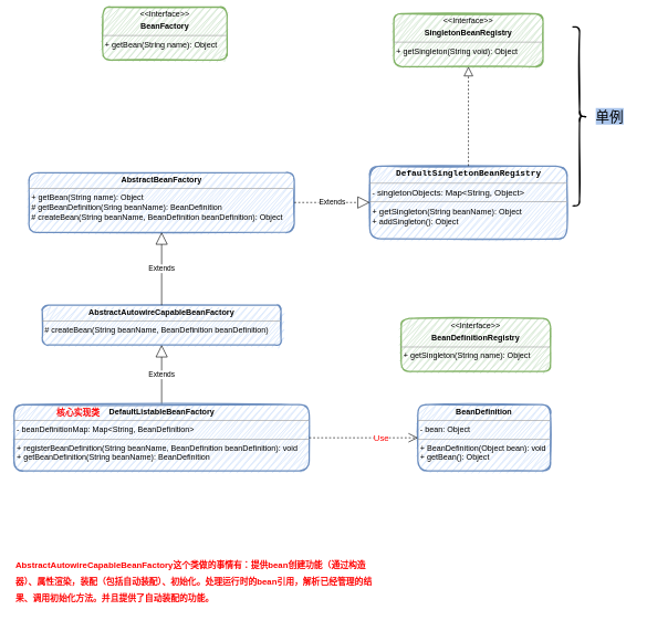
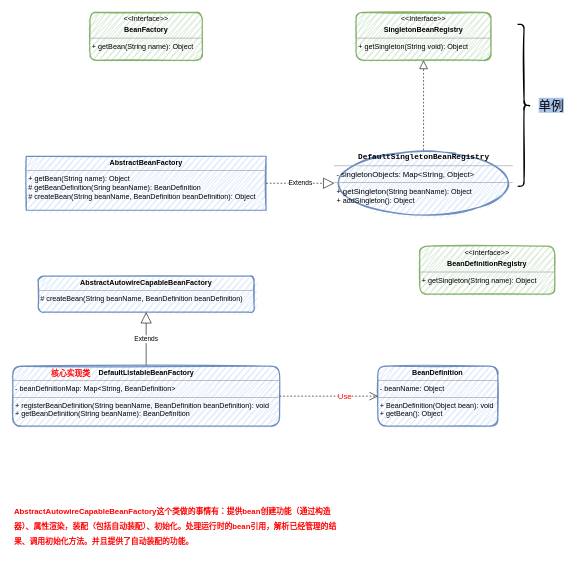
  <mxCell id="0" />
  <mxCell id="1" parent="0" />
- <mxCell id="2" value="&lt;p style=&quot;margin:0px;margin-top:4px;text-align:center;&quot;&gt;&lt;b&gt;BeanDefinition&lt;/b&gt;&lt;/p&gt;&lt;hr size=&quot;1&quot;&gt;&lt;p style=&quot;margin:0px;margin-left:4px;&quot;&gt;- bean: Object&lt;/p&gt;&lt;hr size=&quot;1&quot;&gt;&lt;p style=&quot;margin:0px;margin-left:4px;&quot;&gt;+ BeanDefinition(Object bean): void&lt;/p&gt;&lt;p style=&quot;margin:0px;margin-left:4px;&quot;&gt;+ getBean(): Object&lt;/p&gt;" style="verticalAlign=top;align=left;overflow=fill;fontSize=12;fontFamily=Helvetica;html=1;rounded=1;sketch=1;fillColor=#dae8fc;strokeColor=#6c8ebf;strokeWidth=2;fillStyle=zigzag;" vertex="1" parent="1"><mxGeometry x="629.25" y="610" width="200" height="100" as="geometry" /></mxCell>
- <mxCell id="3" value="&lt;p style=&quot;margin:0px;margin-top:4px;text-align:center;&quot;&gt;&amp;lt;&amp;lt;Interface&amp;gt;&amp;gt;&lt;/p&gt;&lt;p style=&quot;margin:0px;margin-top:4px;text-align:center;&quot;&gt;&lt;b&gt;BeanFactory&lt;/b&gt;&lt;/p&gt;&lt;hr size=&quot;1&quot;&gt;&lt;p style=&quot;margin:0px;margin-left:4px;&quot;&gt;&lt;/p&gt;&lt;p style=&quot;margin:0px;margin-left:4px;&quot;&gt;&lt;span style=&quot;background-color: initial;&quot;&gt;+ getBean(String name): Object&lt;/span&gt;&lt;br&gt;&lt;/p&gt;&lt;p style=&quot;margin:0px;margin-left:4px;&quot;&gt;&lt;br&gt;&lt;/p&gt;" style="verticalAlign=top;align=left;overflow=fill;fontSize=12;fontFamily=Helvetica;html=1;rounded=1;sketch=1;fillColor=#d5e8d4;strokeColor=#82b366;strokeWidth=2;fillStyle=zigzag;" vertex="1" parent="1"><mxGeometry x="154.25" y="10" width="187.5" height="80" as="geometry" /></mxCell>
+ <mxCell id="2" value="&lt;p style=&quot;margin:0px;margin-top:4px;text-align:center;&quot;&gt;&lt;b&gt;BeanDefinition&lt;/b&gt;&lt;/p&gt;&lt;hr size=&quot;1&quot;&gt;&lt;p style=&quot;margin:0px;margin-left:4px;&quot;&gt;- beanName: Object&lt;/p&gt;&lt;hr size=&quot;1&quot;&gt;&lt;p style=&quot;margin:0px;margin-left:4px;&quot;&gt;+ BeanDefinition(Object bean): void&lt;/p&gt;&lt;p style=&quot;margin:0px;margin-left:4px;&quot;&gt;+ getBean(): Object&lt;/p&gt;" style="verticalAlign=top;align=left;overflow=fill;fontSize=12;fontFamily=Helvetica;html=1;rounded=1;sketch=1;fillColor=#dae8fc;strokeColor=#6c8ebf;strokeWidth=2;fillStyle=zigzag;" vertex="1" parent="1"><mxGeometry x="629.25" y="610" width="200" height="100" as="geometry" /></mxCell>
+ <mxCell id="3" value="&lt;p style=&quot;margin:0px;margin-top:4px;text-align:center;&quot;&gt;&amp;lt;&amp;lt;Interface&amp;gt;&amp;gt;&lt;/p&gt;&lt;p style=&quot;margin:0px;margin-top:4px;text-align:center;&quot;&gt;&lt;b&gt;BeanFactory&lt;/b&gt;&lt;/p&gt;&lt;hr size=&quot;1&quot;&gt;&lt;p style=&quot;margin:0px;margin-left:4px;&quot;&gt;&lt;/p&gt;&lt;p style=&quot;margin:0px;margin-left:4px;&quot;&gt;&lt;span style=&quot;background-color: initial;&quot;&gt;+ getBean(String name): Object&lt;/span&gt;&lt;br&gt;&lt;/p&gt;&lt;p style=&quot;margin:0px;margin-left:4px;&quot;&gt;&lt;br&gt;&lt;/p&gt;" style="verticalAlign=top;align=left;overflow=fill;fontSize=12;fontFamily=Helvetica;html=1;rounded=1;sketch=1;fillColor=#d5e8d4;strokeColor=#82b366;strokeWidth=2;fillStyle=zigzag;" vertex="1" parent="1"><mxGeometry x="149.25" y="20" width="187.5" height="80" as="geometry" /></mxCell>
  <mxCell id="4" value="&lt;p style=&quot;margin:0px;margin-top:4px;text-align:center;&quot;&gt;&amp;lt;&amp;lt;Interface&amp;gt;&amp;gt;&lt;/p&gt;&lt;p style=&quot;margin:0px;margin-top:4px;text-align:center;&quot;&gt;&lt;b&gt;SingletonBeanRegistry&lt;/b&gt;&lt;/p&gt;&lt;hr size=&quot;1&quot;&gt;&lt;p style=&quot;margin:0px;margin-left:4px;&quot;&gt;&lt;/p&gt;&lt;p style=&quot;margin:0px;margin-left:4px;&quot;&gt;&lt;span style=&quot;background-color: initial;&quot;&gt;+ getSingleton(String void): Object&lt;/span&gt;&lt;br&gt;&lt;/p&gt;&lt;p style=&quot;margin:0px;margin-left:4px;&quot;&gt;&lt;br&gt;&lt;/p&gt;" style="verticalAlign=top;align=left;overflow=fill;fontSize=12;fontFamily=Helvetica;html=1;rounded=1;sketch=1;fillColor=#d5e8d4;strokeColor=#82b366;strokeWidth=2;fillStyle=zigzag;" vertex="1" parent="1"><mxGeometry x="593" y="20" width="225" height="80" as="geometry" /></mxCell>
- <mxCell id="5" value="&lt;p style=&quot;margin:0px;margin-top:4px;text-align:center;&quot;&gt;&lt;b&gt;AbstractBeanFactory&lt;/b&gt;&lt;/p&gt;&lt;hr size=&quot;1&quot;&gt;&lt;p style=&quot;margin:0px;margin-left:4px;&quot;&gt;+ getBean(String name): Object&lt;br&gt;&lt;/p&gt;&lt;p style=&quot;margin:0px;margin-left:4px;&quot;&gt;# getBeanDefinition(Sring beanName): BeanDefinition&lt;/p&gt;&lt;p style=&quot;margin:0px;margin-left:4px;&quot;&gt;# createBean(String beanName, BeanDefinition beanDefinition): Object&lt;/p&gt;" style="verticalAlign=top;align=left;overflow=fill;fontSize=12;fontFamily=Helvetica;html=1;rounded=1;sketch=1;fillColor=#dae8fc;strokeColor=#6c8ebf;strokeWidth=2;fillStyle=zigzag;" vertex="1" parent="1"><mxGeometry x="43" y="260" width="400" height="90" as="geometry" /></mxCell>
- <mxCell id="6" value="&lt;p style=&quot;text-align: center; margin: 4px 0px 0px;&quot;&gt;&lt;span style=&quot;font-family: Courier; font-size: 13px; background-color: initial;&quot;&gt;&lt;b&gt;DefaultSingletonBeanRegistry&lt;/b&gt;&lt;/span&gt;&lt;/p&gt;&lt;hr size=&quot;1&quot;&gt;&lt;p style=&quot;margin:0px;margin-left:4px;&quot;&gt;-&amp;nbsp;&lt;span style=&quot;font-size: 13px; background-color: initial;&quot;&gt;singletonObjects&lt;/span&gt;&lt;span style=&quot;background-color: initial;&quot;&gt;:&amp;nbsp;&lt;/span&gt;&lt;span style=&quot;font-size: 13px; background-color: initial;&quot;&gt;Map&amp;lt;String, Object&amp;gt;&lt;/span&gt;&lt;/p&gt;&lt;hr size=&quot;1&quot;&gt;&lt;p style=&quot;margin:0px;margin-left:4px;&quot;&gt;+&amp;nbsp;&lt;span style=&quot;font-size: 13px; background-color: initial;&quot;&gt;getSingleton&lt;/span&gt;&lt;span style=&quot;background-color: initial;&quot;&gt;(String beanName): Object&lt;/span&gt;&lt;/p&gt;&lt;p style=&quot;margin:0px;margin-left:4px;&quot;&gt;+ addSingleton(): Object&lt;/p&gt;" style="verticalAlign=top;align=left;overflow=fill;fontSize=12;fontFamily=Helvetica;html=1;rounded=1;sketch=1;fillColor=#dae8fc;strokeColor=#6c8ebf;strokeWidth=2;fillStyle=zigzag;" vertex="1" parent="1"><mxGeometry x="556.75" y="250" width="297.5" height="110" as="geometry" /></mxCell>
+ <mxCell id="5" value="&lt;p style=&quot;margin:0px;margin-top:4px;text-align:center;&quot;&gt;&lt;b&gt;AbstractBeanFactory&lt;/b&gt;&lt;/p&gt;&lt;hr size=&quot;1&quot;&gt;&lt;p style=&quot;margin:0px;margin-left:4px;&quot;&gt;+ getBean(String name): Object&lt;br&gt;&lt;/p&gt;&lt;p style=&quot;margin:0px;margin-left:4px;&quot;&gt;# getBeanDefinition(Sring beanName): BeanDefinition&lt;/p&gt;&lt;p style=&quot;margin:0px;margin-left:4px;&quot;&gt;# createBean(String beanName, BeanDefinition beanDefinition): Object&lt;/p&gt;" style="verticalAlign=top;align=left;overflow=fill;fontSize=12;fontFamily=Helvetica;html=1;sketch=1;fillColor=#dae8fc;strokeColor=#6c8ebf;strokeWidth=2;fillStyle=zigzag;rounded=0;" vertex="1" parent="1"><mxGeometry x="43" y="260" width="400" height="90" as="geometry" /></mxCell>
+ <mxCell id="6" value="&lt;p style=&quot;text-align: center; margin: 4px 0px 0px;&quot;&gt;&lt;span style=&quot;font-family: Courier; font-size: 13px; background-color: initial;&quot;&gt;&lt;b&gt;DefaultSingletonBeanRegistry&lt;/b&gt;&lt;/span&gt;&lt;/p&gt;&lt;hr size=&quot;1&quot;&gt;&lt;p style=&quot;margin:0px;margin-left:4px;&quot;&gt;-&amp;nbsp;&lt;span style=&quot;font-size: 13px; background-color: initial;&quot;&gt;singletonObjects&lt;/span&gt;&lt;span style=&quot;background-color: initial;&quot;&gt;:&amp;nbsp;&lt;/span&gt;&lt;span style=&quot;font-size: 13px; background-color: initial;&quot;&gt;Map&amp;lt;String, Object&amp;gt;&lt;/span&gt;&lt;/p&gt;&lt;hr size=&quot;1&quot;&gt;&lt;p style=&quot;margin:0px;margin-left:4px;&quot;&gt;+&amp;nbsp;&lt;span style=&quot;font-size: 13px; background-color: initial;&quot;&gt;getSingleton&lt;/span&gt;&lt;span style=&quot;background-color: initial;&quot;&gt;(String beanName): Object&lt;/span&gt;&lt;/p&gt;&lt;p style=&quot;margin:0px;margin-left:4px;&quot;&gt;+ addSingleton(): Object&lt;/p&gt;" style="ellipse;verticalAlign=top;align=left;overflow=fill;fontSize=12;fontFamily=Helvetica;html=1;sketch=1;fillColor=#dae8fc;strokeColor=#6c8ebf;strokeWidth=2;fillStyle=zigzag;" vertex="1" parent="1"><mxGeometry x="556.75" y="250" width="297.5" height="110" as="geometry" /></mxCell>
  <mxCell id="7" value="" style="endArrow=block;dashed=1;endFill=0;endSize=12;html=1;rounded=0;entryX=0.5;entryY=1;entryDx=0;entryDy=0;exitX=0.5;exitY=0;exitDx=0;exitDy=0;edgeStyle=orthogonalEdgeStyle;" edge="1" parent="1" source="6" target="4"><mxGeometry x="0.143" y="-20" width="160" relative="1" as="geometry"><mxPoint x="573" y="320" as="sourcePoint" /><mxPoint x="573" y="110" as="targetPoint" /><mxPoint as="offset" /></mxGeometry></mxCell>
  <mxCell id="8" value="Extends" style="endArrow=block;endSize=16;endFill=0;html=1;rounded=0;fontFamily=Helvetica;fontColor=#000000;exitX=1;exitY=0.5;exitDx=0;exitDy=0;entryX=0;entryY=0.5;entryDx=0;entryDy=0;dashed=1;" edge="1" parent="1" source="5" target="6"><mxGeometry width="160" relative="1" as="geometry"><mxPoint x="423" y="310" as="sourcePoint" /><mxPoint x="583" y="310" as="targetPoint" /></mxGeometry></mxCell>
  <mxCell id="9" value="" style="shape=curlyBracket;whiteSpace=wrap;html=1;rounded=1;flipH=1;labelPosition=right;verticalLabelPosition=middle;align=left;verticalAlign=middle;sketch=1;fillStyle=zigzag;strokeWidth=2;fontFamily=Helvetica;fontColor=#000000;" vertex="1" parent="1"><mxGeometry x="863" y="40" width="20" height="270" as="geometry" /></mxCell>
  <mxCell id="10" value="单例" style="text;html=1;align=center;verticalAlign=middle;resizable=0;points=[];autosize=1;strokeColor=none;fillColor=none;fontFamily=Helvetica;fontColor=#000000;labelBackgroundColor=#A9C4EB;fontSize=21;" vertex="1" parent="1"><mxGeometry x="883" y="155" width="70" height="40" as="geometry" /></mxCell>
  <mxCell id="11" value="&lt;p style=&quot;margin:0px;margin-top:4px;text-align:center;&quot;&gt;&lt;b&gt;AbstractAutowireCapableBeanFactory&lt;/b&gt;&lt;/p&gt;&lt;hr size=&quot;1&quot;&gt;&lt;p style=&quot;margin:0px;margin-left:4px;&quot;&gt;&lt;span style=&quot;background-color: initial;&quot;&gt;# createBean(String beanName, BeanDefinition beanDefinition)&lt;/span&gt;&lt;br&gt;&lt;/p&gt;" style="verticalAlign=top;align=left;overflow=fill;fontSize=12;fontFamily=Helvetica;html=1;rounded=1;sketch=1;fillColor=#dae8fc;strokeColor=#6c8ebf;strokeWidth=2;fillStyle=zigzag;" vertex="1" parent="1"><mxGeometry x="63" y="460" width="360" height="60" as="geometry" /></mxCell>
- <mxCell id="12" value="Extends" style="endArrow=block;endSize=16;endFill=0;html=1;rounded=0;fontFamily=Helvetica;fontColor=#000000;exitX=0.5;exitY=0;exitDx=0;exitDy=0;entryX=0.5;entryY=1;entryDx=0;entryDy=0;" edge="1" parent="1" source="11" target="5"><mxGeometry width="160" relative="1" as="geometry"><mxPoint x="283" y="440" as="sourcePoint" /><mxPoint x="366.75" y="440" as="targetPoint" /></mxGeometry></mxCell>
  <mxCell id="13" value="&lt;strong style=&quot;box-sizing: border-box; outline: 0px; font-weight: 700; overflow-wrap: break-word; caret-color: rgb(77, 77, 77); font-size: 13px; font-style: normal; font-variant-caps: normal; letter-spacing: normal; text-align: start; text-indent: 0px; text-transform: none; word-spacing: 0px; text-size-adjust: auto; -webkit-text-stroke-width: 0px; text-decoration: none;&quot;&gt;&lt;b style=&quot;border-color: var(--border-color); text-align: center;&quot;&gt;AbstractAutowireCapableBeanFactory&lt;/b&gt;这个类做的事情有：提供bean创建功能（通过构造器）、属性渲染，装配（包括自动装配）、初始化。处理运行时的bean引用，解析已经管理的结果、调用初始化方法。并且提供了自动装配的功能。&lt;/strong&gt;" style="text;whiteSpace=wrap;html=1;fontSize=21;fontFamily=Helvetica;fontColor=#FF0000;" vertex="1" parent="1"><mxGeometry x="20.5" y="830" width="560" height="100" as="geometry" /></mxCell>
  <mxCell id="14" value="Extends" style="endArrow=block;endSize=16;endFill=0;html=1;rounded=0;fontFamily=Helvetica;fontColor=#000000;exitX=0.5;exitY=0;exitDx=0;exitDy=0;" edge="1" parent="1" source="15"><mxGeometry width="160" relative="1" as="geometry"><mxPoint x="243" y="640" as="sourcePoint" /><mxPoint x="243" y="520" as="targetPoint" /></mxGeometry></mxCell>
  <mxCell id="15" value="&lt;p style=&quot;margin:0px;margin-top:4px;text-align:center;&quot;&gt;&lt;b style=&quot;border-color: var(--border-color);&quot;&gt;DefaultListableBeanFactory&lt;/b&gt;&lt;/p&gt;&lt;hr size=&quot;1&quot;&gt;&lt;p style=&quot;margin:0px;margin-left:4px;&quot;&gt;- beanDefinitionMap: Map&amp;lt;String, BeanDefinition&amp;gt;&lt;/p&gt;&lt;hr size=&quot;1&quot;&gt;&lt;p style=&quot;margin:0px;margin-left:4px;&quot;&gt;+ registerBeanDefinition(String beanName, BeanDefinition beanDefinition): void&lt;/p&gt;&lt;p style=&quot;margin:0px;margin-left:4px;&quot;&gt;+ getBeanDefinition(String beanName): BeanDefinition&lt;/p&gt;" style="verticalAlign=top;align=left;overflow=fill;fontSize=12;fontFamily=Helvetica;html=1;rounded=1;sketch=1;fillColor=#dae8fc;strokeColor=#6c8ebf;strokeWidth=2;fillStyle=zigzag;" vertex="1" parent="1"><mxGeometry x="20.5" y="610" width="445" height="100" as="geometry" /></mxCell>
  <mxCell id="16" value="Use" style="endArrow=open;endSize=12;dashed=1;html=1;rounded=0;fontFamily=Helvetica;fontSize=13;fontColor=#FF0000;entryX=0;entryY=0.5;entryDx=0;entryDy=0;exitX=1;exitY=0.5;exitDx=0;exitDy=0;edgeStyle=orthogonalEdgeStyle;" edge="1" parent="1" source="15" target="2"><mxGeometry x="0.313" width="160" relative="1" as="geometry"><mxPoint x="493" y="660" as="sourcePoint" /><mxPoint x="603" y="660" as="targetPoint" /><Array as="points"><mxPoint x="573" y="660" /><mxPoint x="573" y="660" /></Array><mxPoint as="offset" /></mxGeometry></mxCell>
  <mxCell id="17" value="&lt;div style=&quot;text-align: center;&quot;&gt;&lt;span style=&quot;font-size: 13px; caret-color: rgb(77, 77, 77);&quot;&gt;&lt;b&gt;核心实现类&lt;/b&gt;&lt;/span&gt;&lt;/div&gt;" style="text;whiteSpace=wrap;html=1;fontSize=21;fontFamily=Helvetica;fontColor=#FF0000;" vertex="1" parent="1"><mxGeometry x="83" y="600" width="70" height="40" as="geometry" /></mxCell>
- <mxCell id="18" value="&lt;p style=&quot;margin:0px;margin-top:4px;text-align:center;&quot;&gt;&amp;lt;&amp;lt;Interface&amp;gt;&amp;gt;&lt;/p&gt;&lt;p style=&quot;margin:0px;margin-top:4px;text-align:center;&quot;&gt;&lt;b&gt;BeanDefinitionRegistry&lt;/b&gt;&lt;/p&gt;&lt;hr size=&quot;1&quot;&gt;&lt;p style=&quot;margin:0px;margin-left:4px;&quot;&gt;&lt;/p&gt;&lt;p style=&quot;margin:0px;margin-left:4px;&quot;&gt;&lt;span style=&quot;background-color: initial;&quot;&gt;+ getSingleton(String name): Object&lt;/span&gt;&lt;br&gt;&lt;/p&gt;&lt;p style=&quot;margin:0px;margin-left:4px;&quot;&gt;&lt;br&gt;&lt;/p&gt;" style="verticalAlign=top;align=left;overflow=fill;fontSize=12;fontFamily=Helvetica;html=1;rounded=1;sketch=1;fillColor=#d5e8d4;strokeColor=#82b366;strokeWidth=2;fillStyle=zigzag;" vertex="1" parent="1"><mxGeometry x="604.25" y="480" width="225" height="80" as="geometry" /></mxCell>
+ <mxCell id="18" value="&lt;p style=&quot;margin:0px;margin-top:4px;text-align:center;&quot;&gt;&amp;lt;&amp;lt;Interface&amp;gt;&amp;gt;&lt;/p&gt;&lt;p style=&quot;margin:0px;margin-top:4px;text-align:center;&quot;&gt;&lt;b&gt;BeanDefinitionRegistry&lt;/b&gt;&lt;/p&gt;&lt;hr size=&quot;1&quot;&gt;&lt;p style=&quot;margin:0px;margin-left:4px;&quot;&gt;&lt;/p&gt;&lt;p style=&quot;margin:0px;margin-left:4px;&quot;&gt;&lt;span style=&quot;background-color: initial;&quot;&gt;+ getSingleton(String name): Object&lt;/span&gt;&lt;br&gt;&lt;/p&gt;&lt;p style=&quot;margin:0px;margin-left:4px;&quot;&gt;&lt;br&gt;&lt;/p&gt;" style="verticalAlign=top;align=left;overflow=fill;fontSize=12;fontFamily=Helvetica;html=1;rounded=1;sketch=1;fillColor=#d5e8d4;strokeColor=#82b366;strokeWidth=2;fillStyle=zigzag;" vertex="1" parent="1"><mxGeometry x="699.25" y="410" width="225" height="80" as="geometry" /></mxCell>
